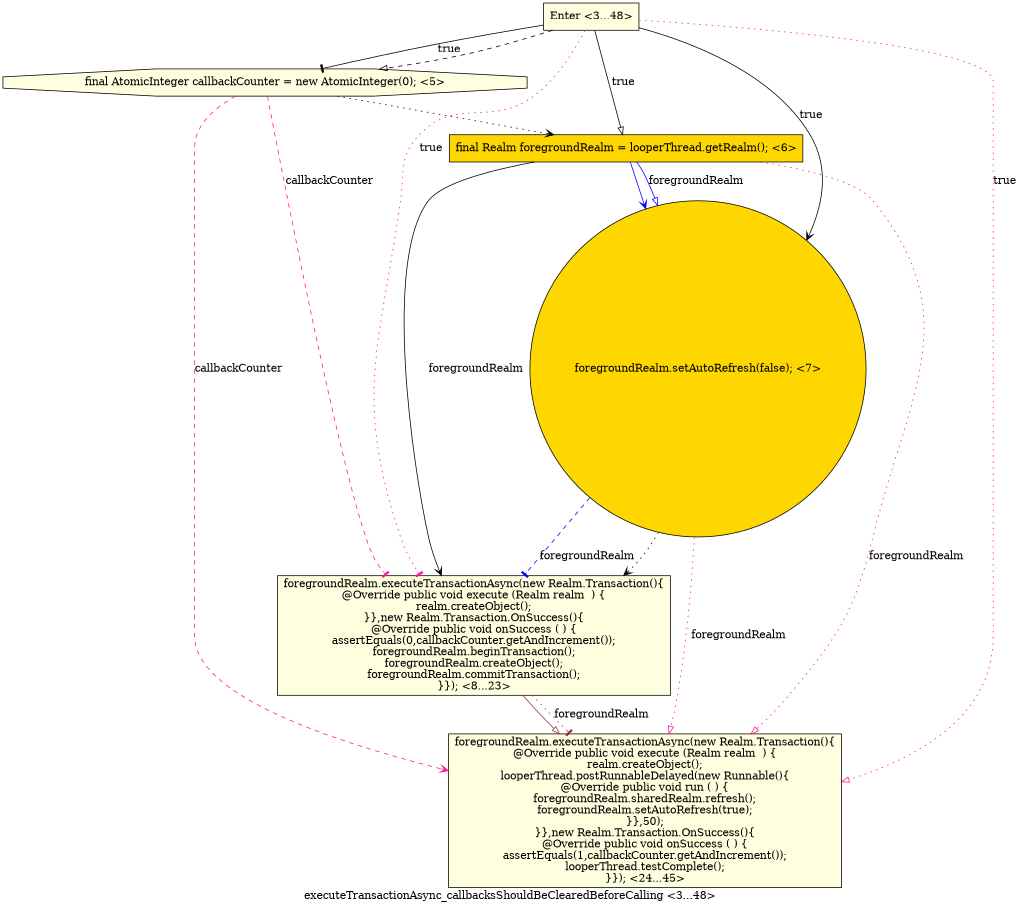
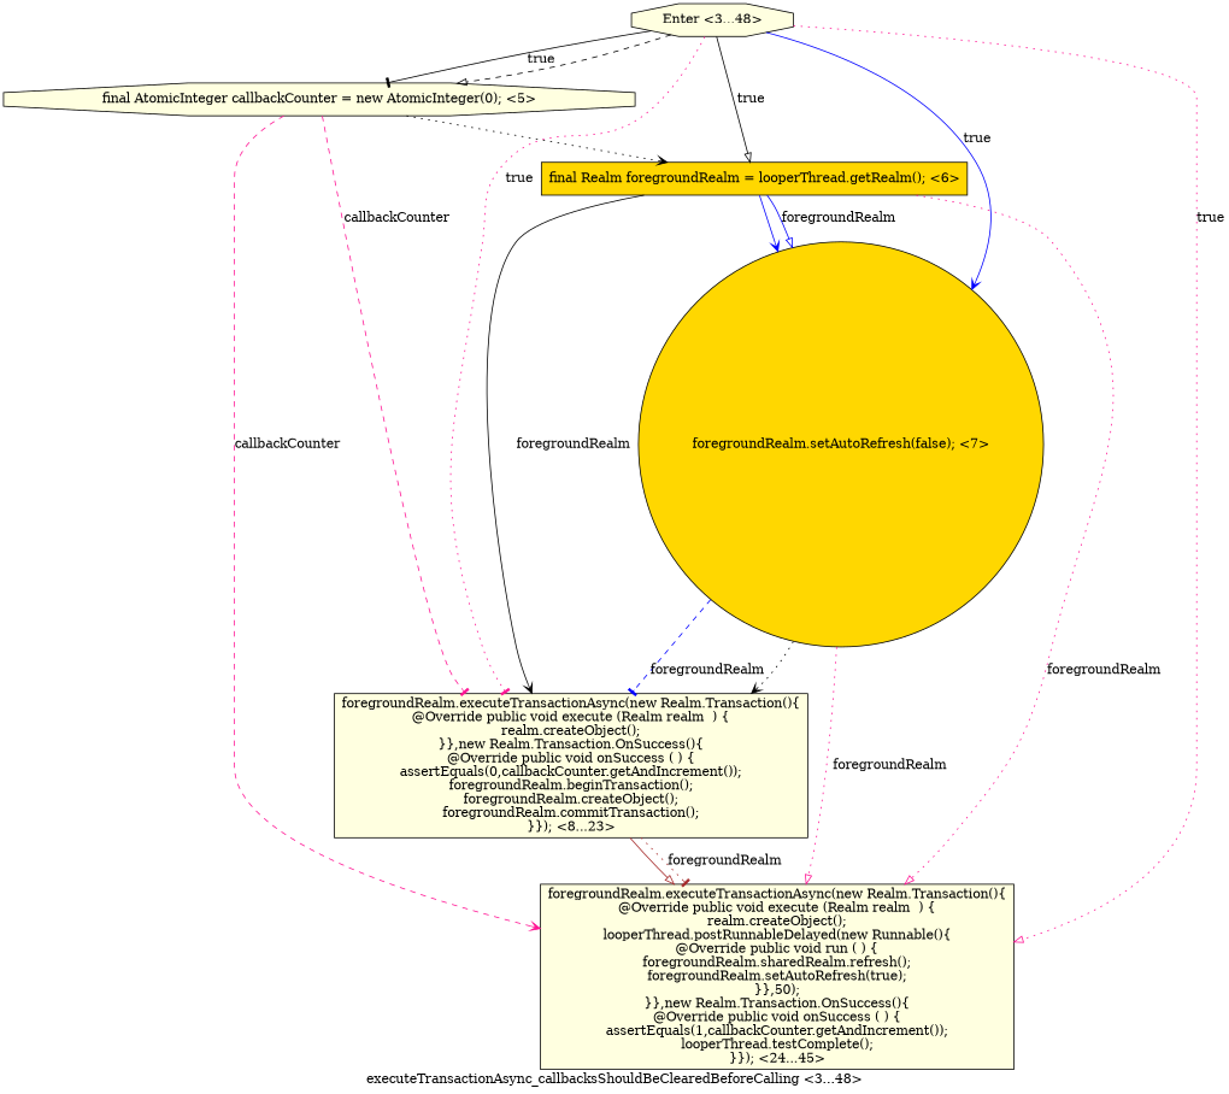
  digraph {
    label="executeTransactionAsync_callbacksShouldBeClearedBeforeCalling <3...48>"
    node [fillcolor=lightyellow shape=box style=filled]
    edge [arrowhead=onormal color=black style=dotted]
    n1 [label="final AtomicInteger callbackCounter = new AtomicInteger(0); <5>" shape=octagon]
    n2 [fillcolor=gold label="final Realm foregroundRealm = looperThread.getRealm(); <6>"]
    n3 [label="foregroundRealm.executeTransactionAsync(new Realm.Transaction(){\n@Override public void execute (Realm realm  ) {\nrealm.createObject();\nlooperThread.postRunnableDelayed(new Runnable(){\n@Override public void run ( ) {\nforegroundRealm.sharedRealm.refresh();\nforegroundRealm.setAutoRefresh(true);\n}},50);\n}},new Realm.Transaction.OnSuccess(){\n@Override public void onSuccess ( ) {\nassertEquals(1,callbackCounter.getAndIncrement());\nlooperThread.testComplete();\n}}); <24...45>"]
    n4 [label="foregroundRealm.executeTransactionAsync(new Realm.Transaction(){\n@Override public void execute (Realm realm  ) {\nrealm.createObject();\n}},new Realm.Transaction.OnSuccess(){\n@Override public void onSuccess ( ) {\nassertEquals(0,callbackCounter.getAndIncrement());\nforegroundRealm.beginTransaction();\nforegroundRealm.createObject();\nforegroundRealm.commitTransaction();\n}}); <8...23>"]
    n5 [fillcolor=gold label="foregroundRealm.setAutoRefresh(false); <7>" shape=circle]
-   n6 [label="Enter <3...48>"]
+   n6 [label="Enter <3...48>" shape=octagon]
    n1 -> n2 [arrowhead=vee]
    n1 -> n3 [arrowhead=vee color=deeppink label=callbackCounter style=dashed]
    n1 -> n4 [arrowhead=tee color=deeppink label=callbackCounter style=dashed]
    n2 -> n3 [color=deeppink label=foregroundRealm]
    n2 -> n4 [arrowhead=vee label=foregroundRealm style=solid]
    n2 -> n5 [color=blue label=foregroundRealm style=solid]
    n2 -> n5 [arrowhead=vee color=blue style=solid]
    n4 -> n3 [arrowhead=tee color=brown label=foregroundRealm]
    n4 -> n3 [color=brown style=solid]
    n5 -> n3 [color=deeppink label=foregroundRealm]
    n5 -> n4 [arrowhead=tee color=blue label=foregroundRealm style=dashed]
    n5 -> n4 [arrowhead=vee]
    n6 -> n1 [arrowhead=tee label=true style=solid]
    n6 -> n1 [style=dashed]
    n6 -> n2 [label=true style=solid]
    n6 -> n3 [color=deeppink label=true]
    n6 -> n4 [arrowhead=tee color=deeppink label=true]
-   n6 -> n5 [arrowhead=vee label=true style=solid]
+   n6 -> n5 [arrowhead=vee color=blue label=true style=solid]
  }
